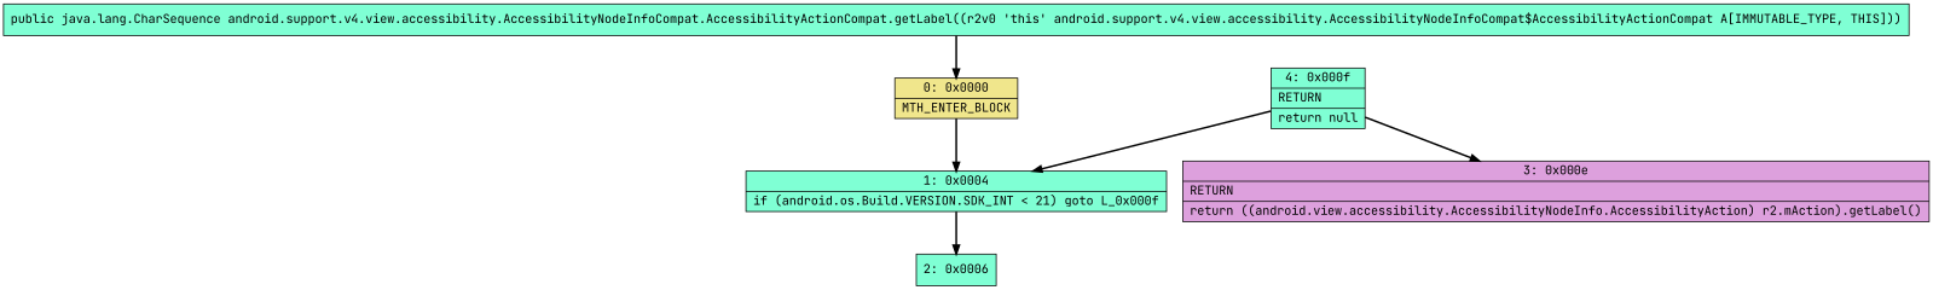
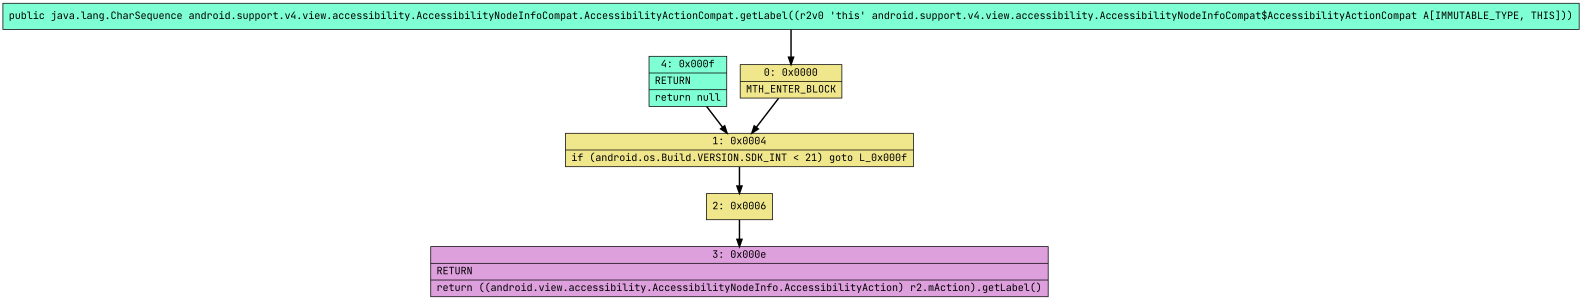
  digraph {
    fontname="JetBrains Mono"
    node [fillcolor=aquamarine fontname="JetBrains Mono" shape=record style=filled]
    edge [fontname="JetBrains Mono" style=bold]
    n1 [fillcolor=khaki label="{0\:\ 0x0000|MTH_ENTER_BLOCK\l}"]
-   n2 [label="{1\:\ 0x0004|if (android.os.Build.VERSION.SDK_INT \< 21) goto L_0x000f\l}"]
-   n3 [label="{2\:\ 0x0006}"]
+   n2 [fillcolor=khaki label="{1\:\ 0x0004|if (android.os.Build.VERSION.SDK_INT \< 21) goto L_0x000f\l}"]
+   n3 [fillcolor=khaki label="{2\:\ 0x0006}"]
    n4 [fillcolor=plum label="{3\:\ 0x000e|RETURN\l|return ((android.view.accessibility.AccessibilityNodeInfo.AccessibilityAction) r2.mAction).getLabel()\l}"]
    n5 [label="{4\:\ 0x000f|RETURN\l|return null\l}"]
    n6 [label="{public java.lang.CharSequence android.support.v4.view.accessibility.AccessibilityNodeInfoCompat.AccessibilityActionCompat.getLabel((r2v0 'this' android.support.v4.view.accessibility.AccessibilityNodeInfoCompat$AccessibilityActionCompat A[IMMUTABLE_TYPE, THIS])) }"]
    n1 -> n2
    n2 -> n3
-   n5 -> n4
+   n3 -> n4
    n5 -> n2
    n6 -> n1
  }
